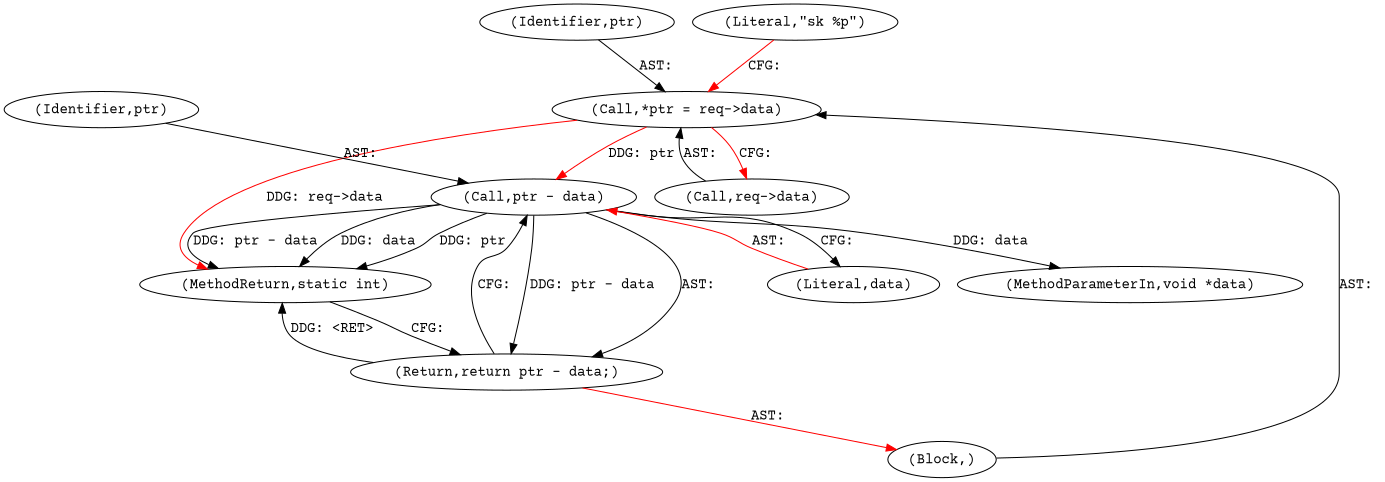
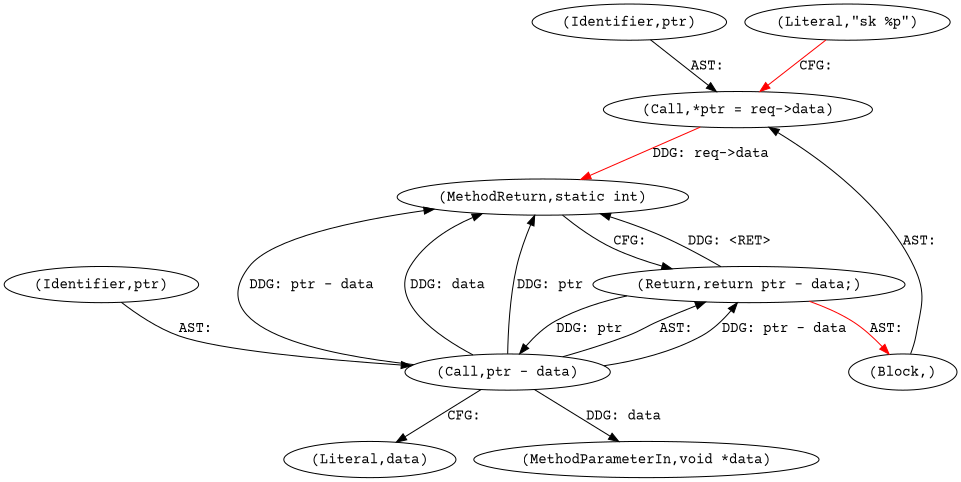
  digraph {
    fontname="Courier Prime"
    node [fontname="Courier Prime"]
    edge [color=black fontname="Courier Prime"]
    n1 [label="(Call,*ptr = req->data)"]
    n2 [label="(Call,ptr - data)"]
-   n3 [label="(Call,req->data)"]
    n4 [label="(MethodReturn,static int)"]
    n5 [label="(Return,return ptr - data;)"]
    n6 [label="(Literal,data)"]
    n7 [label="(MethodParameterIn,void *data)"]
    n8 [label="(Block,)"]
    n9 [label="(Identifier,ptr)"]
    n10 [label="(Identifier,ptr)"]
    n11 [label="(Literal,\"sk %p\")"]
-   n1 -> n2 [color=red label="DDG: ptr"]
-   n1 -> n3 [color=red label="CFG: "]
    n1 -> n4 [color=red label="DDG: req->data"]
    n2 -> n4 [label="DDG: ptr - data"]
    n2 -> n4 [label="DDG: data"]
    n2 -> n4 [label="DDG: ptr"]
    n2 -> n5 [label="AST: "]
    n2 -> n5 [label="DDG: ptr - data"]
    n2 -> n6 [label="CFG: "]
    n2 -> n7 [label="DDG: data"]
-   n3 -> n1 [label="AST: "]
    n4 -> n5 [label="CFG: "]
-   n5 -> n2 [label="CFG: "]
+   n5 -> n2 [label="DDG: ptr"]
    n5 -> n4 [label="DDG: <RET>"]
    n5 -> n8 [color=red label="AST: "]
-   n6 -> n2 [color=red label="AST: "]
    n8 -> n1 [label="AST: "]
    n9 -> n2 [label="AST: "]
    n10 -> n1 [label="AST: "]
    n11 -> n1 [color=red label="CFG: "]
  }
